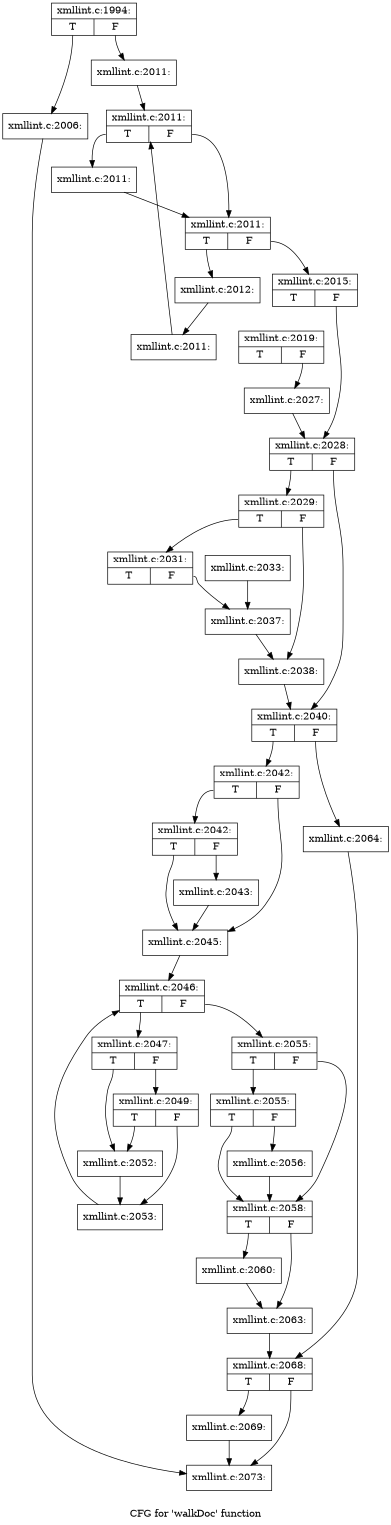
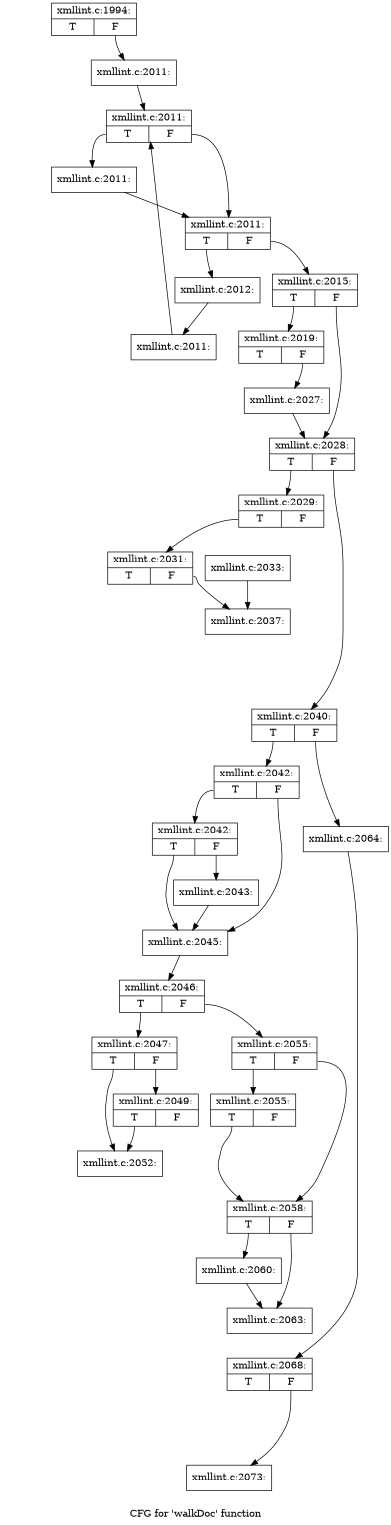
  digraph {
    label="CFG for 'walkDoc' function"
    node [shape=record]
    n1 [label="{xmllint.c:1994:|{<s0>T|<s1>F}}"]
-   n2 [label="{xmllint.c:2006:}"]
    n3 [label="{xmllint.c:2011:}"]
    n4 [label="{xmllint.c:2073:}"]
    n5 [label="{xmllint.c:2011:|{<s0>T|<s1>F}}"]
    n6 [label="{xmllint.c:2011:}"]
    n7 [label="{xmllint.c:2011:|{<s0>T|<s1>F}}"]
    n8 [label="{xmllint.c:2012:}"]
    n9 [label="{xmllint.c:2015:|{<s0>T|<s1>F}}"]
    n10 [label="{xmllint.c:2011:}"]
    n11 [label="{xmllint.c:2019:|{<s0>T|<s1>F}}"]
    n12 [label="{xmllint.c:2028:|{<s0>T|<s1>F}}"]
    n13 [label="{xmllint.c:2027:}"]
    n14 [label="{xmllint.c:2029:|{<s0>T|<s1>F}}"]
    n15 [label="{xmllint.c:2040:|{<s0>T|<s1>F}}"]
    n16 [label="{xmllint.c:2031:|{<s0>T|<s1>F}}"]
-   n17 [label="{xmllint.c:2038:}"]
    n18 [label="{xmllint.c:2042:|{<s0>T|<s1>F}}"]
    n19 [label="{xmllint.c:2064:}"]
    n20 [label="{xmllint.c:2037:}"]
    n21 [label="{xmllint.c:2042:|{<s0>T|<s1>F}}"]
    n22 [label="{xmllint.c:2045:}"]
    n23 [label="{xmllint.c:2068:|{<s0>T|<s1>F}}"]
    n24 [label="{xmllint.c:2033:}"]
    n25 [label="{xmllint.c:2043:}"]
    n26 [label="{xmllint.c:2046:|{<s0>T|<s1>F}}"]
-   n27 [label="{xmllint.c:2069:}"]
    n28 [label="{xmllint.c:2047:|{<s0>T|<s1>F}}"]
    n29 [label="{xmllint.c:2055:|{<s0>T|<s1>F}}"]
    n30 [label="{xmllint.c:2052:}"]
    n31 [label="{xmllint.c:2049:|{<s0>T|<s1>F}}"]
    n32 [label="{xmllint.c:2055:|{<s0>T|<s1>F}}"]
    n33 [label="{xmllint.c:2058:|{<s0>T|<s1>F}}"]
-   n34 [label="{xmllint.c:2053:}"]
-   n35 [label="{xmllint.c:2056:}"]
    n36 [label="{xmllint.c:2060:}"]
    n37 [label="{xmllint.c:2063:}"]
-   n1 -> n2 [tailport=s0]
    n1 -> n3 [tailport=s1]
-   n2 -> n4
    n3 -> n5
    n5 -> n6 [tailport=s0]
    n5 -> n7 [tailport=s1]
    n6 -> n7
    n7 -> n8 [tailport=s0]
    n7 -> n9 [tailport=s1]
    n8 -> n10
+   n9 -> n11 [tailport=s0]
    n9 -> n12 [tailport=s1]
    n10 -> n5
    n11 -> n13 [tailport=s1]
    n12 -> n14 [tailport=s0]
    n12 -> n15 [tailport=s1]
    n13 -> n12
    n14 -> n16 [tailport=s0]
-   n14 -> n17 [tailport=s1]
    n15 -> n18 [tailport=s0]
    n15 -> n19 [tailport=s1]
    n16 -> n20 [tailport=s1]
-   n17 -> n15
    n18 -> n21 [tailport=s0]
    n18 -> n22 [tailport=s1]
    n19 -> n23
-   n20 -> n17
    n21 -> n22 [tailport=s0]
    n21 -> n25 [tailport=s1]
    n22 -> n26
    n23 -> n4 [tailport=s1]
-   n23 -> n27 [tailport=s0]
    n24 -> n20
    n25 -> n22
    n26 -> n28 [tailport=s0]
    n26 -> n29 [tailport=s1]
-   n27 -> n4
    n28 -> n30 [tailport=s0]
    n28 -> n31 [tailport=s1]
    n29 -> n32 [tailport=s0]
    n29 -> n33 [tailport=s1]
-   n30 -> n34
    n31 -> n30 [tailport=s0]
-   n31 -> n34 [tailport=s1]
    n32 -> n33 [tailport=s0]
-   n32 -> n35 [tailport=s1]
    n33 -> n36 [tailport=s0]
    n33 -> n37 [tailport=s1]
-   n34 -> n26
-   n35 -> n33
    n36 -> n37
-   n37 -> n23
  }
